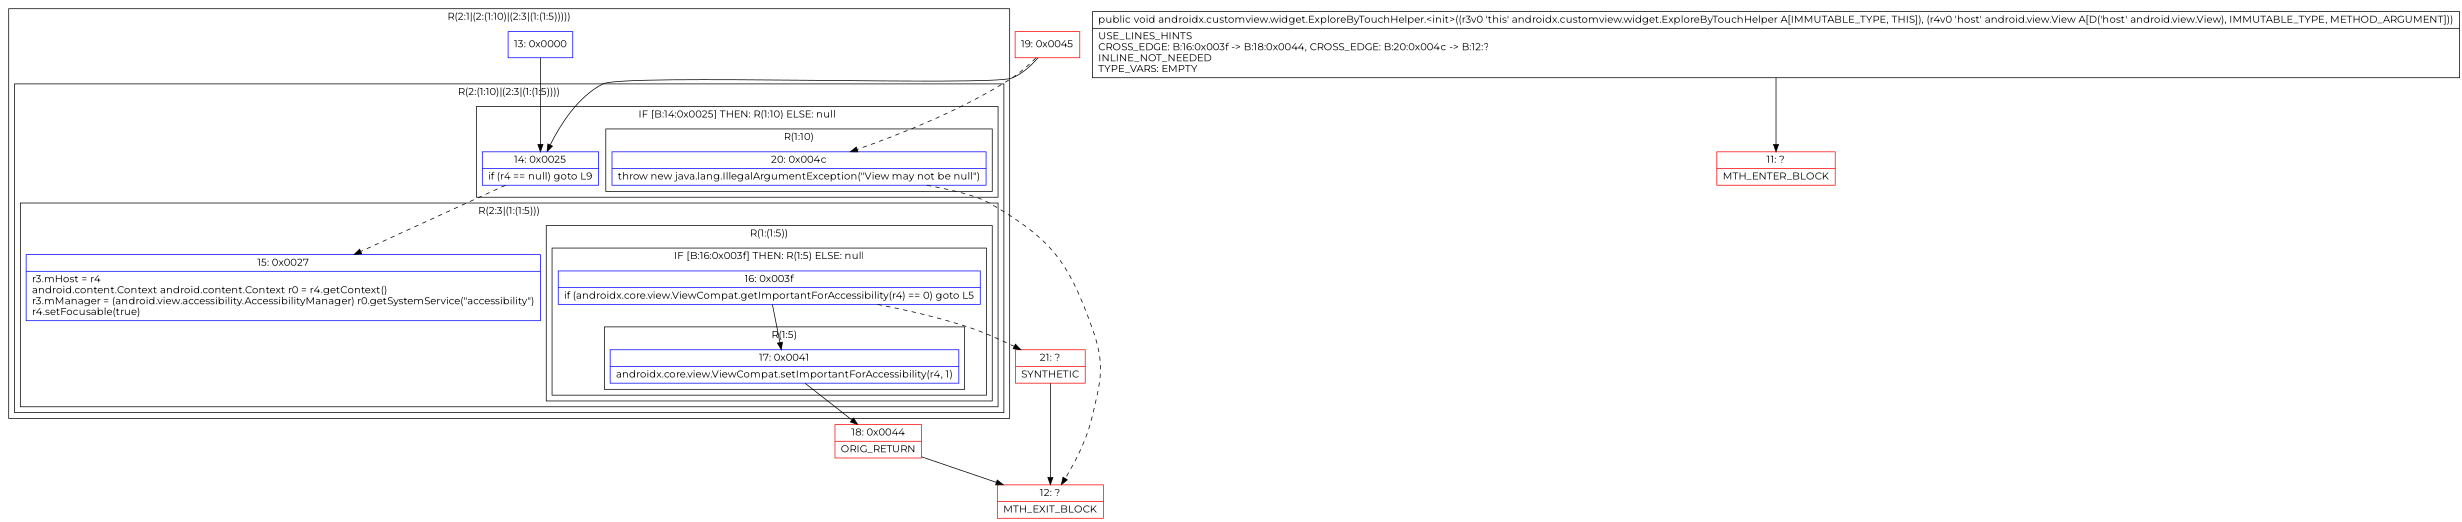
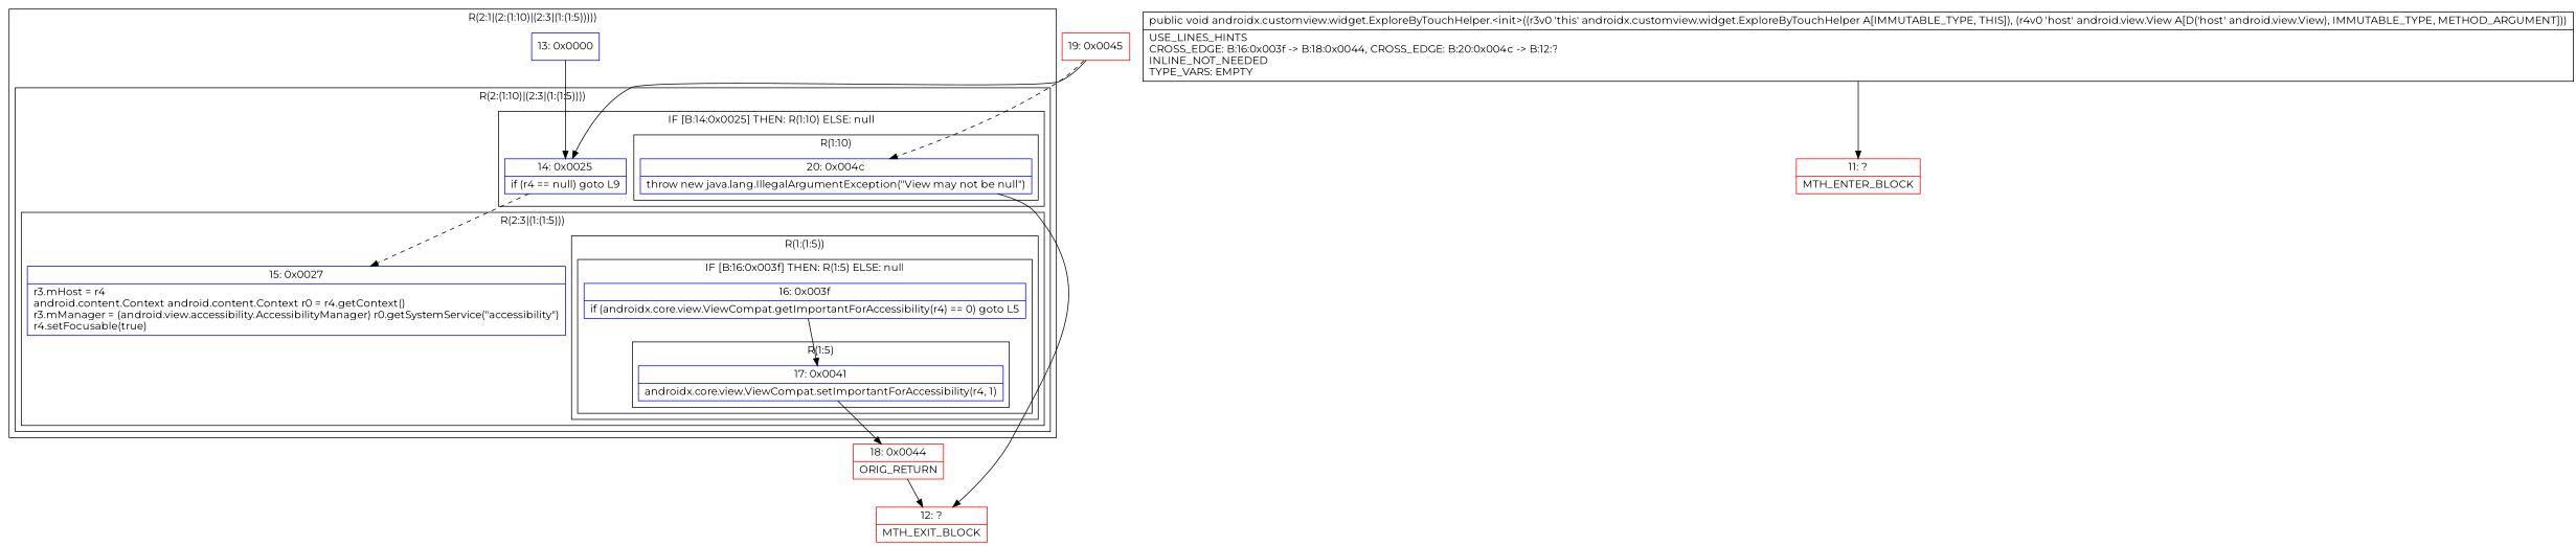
  digraph {
    fontname=Montserrat
    node [color=blue fontname=Montserrat shape=record]
    edge [fontname=Montserrat]
    n1 [label="{20\:\ 0x004c|throw new java.lang.IllegalArgumentException(\"View may not be null\")\l}"]
    n2 [label="{14\:\ 0x0025|if (r4 == null) goto L9\l}"]
    n3 [label="{17\:\ 0x0041|androidx.core.view.ViewCompat.setImportantForAccessibility(r4, 1)\l}"]
    n4 [label="{16\:\ 0x003f|if (androidx.core.view.ViewCompat.getImportantForAccessibility(r4) == 0) goto L5\l}"]
    n5 [label="{15\:\ 0x0027|r3.mHost = r4\landroid.content.Context android.content.Context r0 = r4.getContext()\lr3.mManager = (android.view.accessibility.AccessibilityManager) r0.getSystemService(\"accessibility\")\lr4.setFocusable(true)\l}"]
    n6 [label="{13\:\ 0x0000}"]
    n7 [color=red label="{12\:\ ?|MTH_EXIT_BLOCK\l}"]
    n8 [color=red label="{18\:\ 0x0044|ORIG_RETURN\l}"]
-   n9 [color=red label="{21\:\ ?|SYNTHETIC\l}"]
    n10 [color=red label="{19\:\ 0x0045}"]
    n11 [color=red label="{11\:\ ?|MTH_ENTER_BLOCK\l}"]
    n12 [label="{public void androidx.customview.widget.ExploreByTouchHelper.\<init\>((r3v0 'this' androidx.customview.widget.ExploreByTouchHelper A[IMMUTABLE_TYPE, THIS]), (r4v0 'host' android.view.View A[D('host' android.view.View), IMMUTABLE_TYPE, METHOD_ARGUMENT]))  | USE_LINES_HINTS\lCROSS_EDGE: B:16:0x003f \-\> B:18:0x0044, CROSS_EDGE: B:20:0x004c \-\> B:12:?\lINLINE_NOT_NEEDED\lTYPE_VARS: EMPTY\l}" color=""]
    subgraph cluster_1 {
      label="R(2:1|(2:(1:10)|(2:3|(1:(1:5)))))"
      n6
      subgraph cluster_2 {
        label="R(2:(1:10)|(2:3|(1:(1:5))))"
        subgraph cluster_3 {
          label="IF [B:14:0x0025] THEN: R(1:10) ELSE: null"
          n2
          subgraph cluster_4 {
            label="R(1:10)"
            n1
          }
        }
        subgraph cluster_5 {
          label="R(2:3|(1:(1:5)))"
          n5
          subgraph cluster_6 {
            label="R(1:(1:5))"
            subgraph cluster_7 {
              label="IF [B:16:0x003f] THEN: R(1:5) ELSE: null"
              n4
              subgraph cluster_8 {
                label="R(1:5)"
                n3
              }
            }
          }
        }
      }
    }
-   n1 -> n7 [style=dashed]
+   n1 -> n7
    n2 -> n5 [style=dashed]
    n3 -> n8
    n4 -> n3
-   n4 -> n9 [style=dashed]
    n6 -> n2
    n8 -> n7
-   n9 -> n7
    n10 -> n1 [style=dashed]
    n10 -> n2
    n12 -> n11
  }
